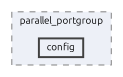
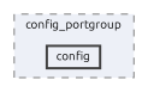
  digraph {
    compound=true
    fontname=Ubuntu
    n1 [color=grey25 fillcolor="#edf0f7" fontname=Ubuntu fontsize=10 height=0.2 label=config shape=box style="filled,bold" width=0.4]
    subgraph cluster_1 {
      bgcolor="#edf0f7"
      fontsize=10
-     label=parallel_portgroup
+     label=config_portgroup
      pencolor=grey50
      style="filled,dashed"
      n1
    }
  }
